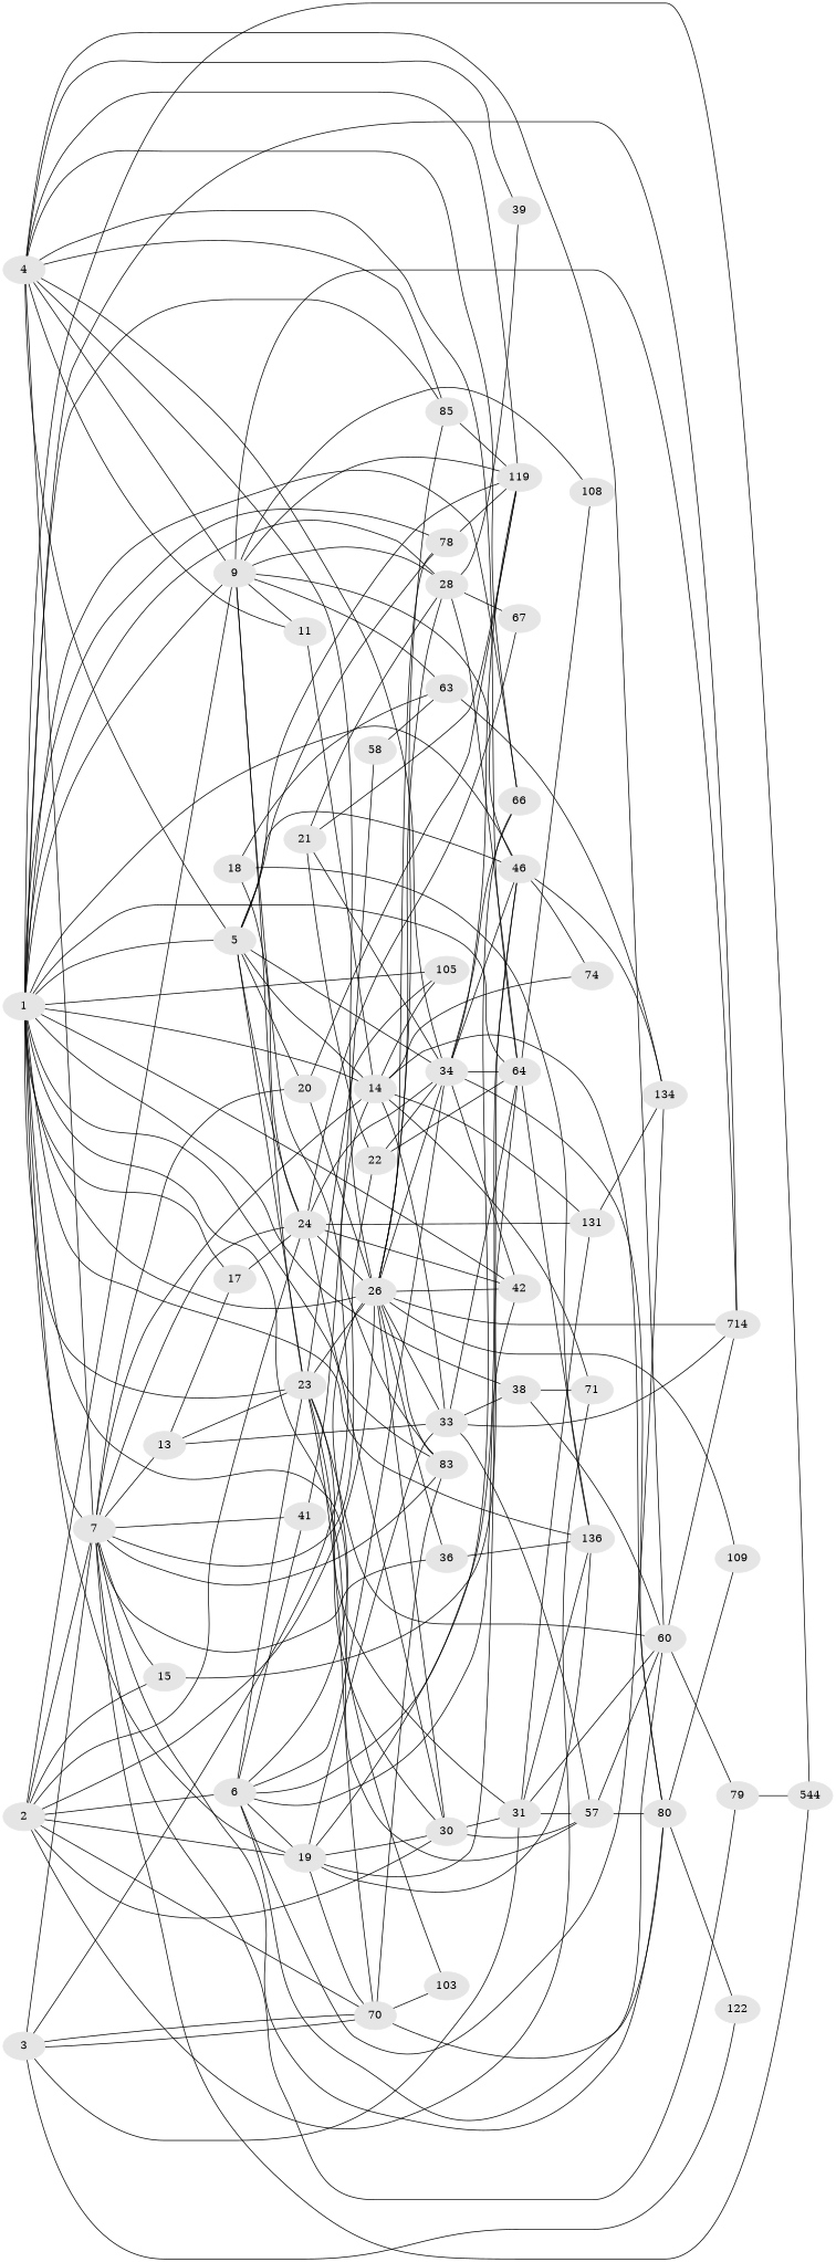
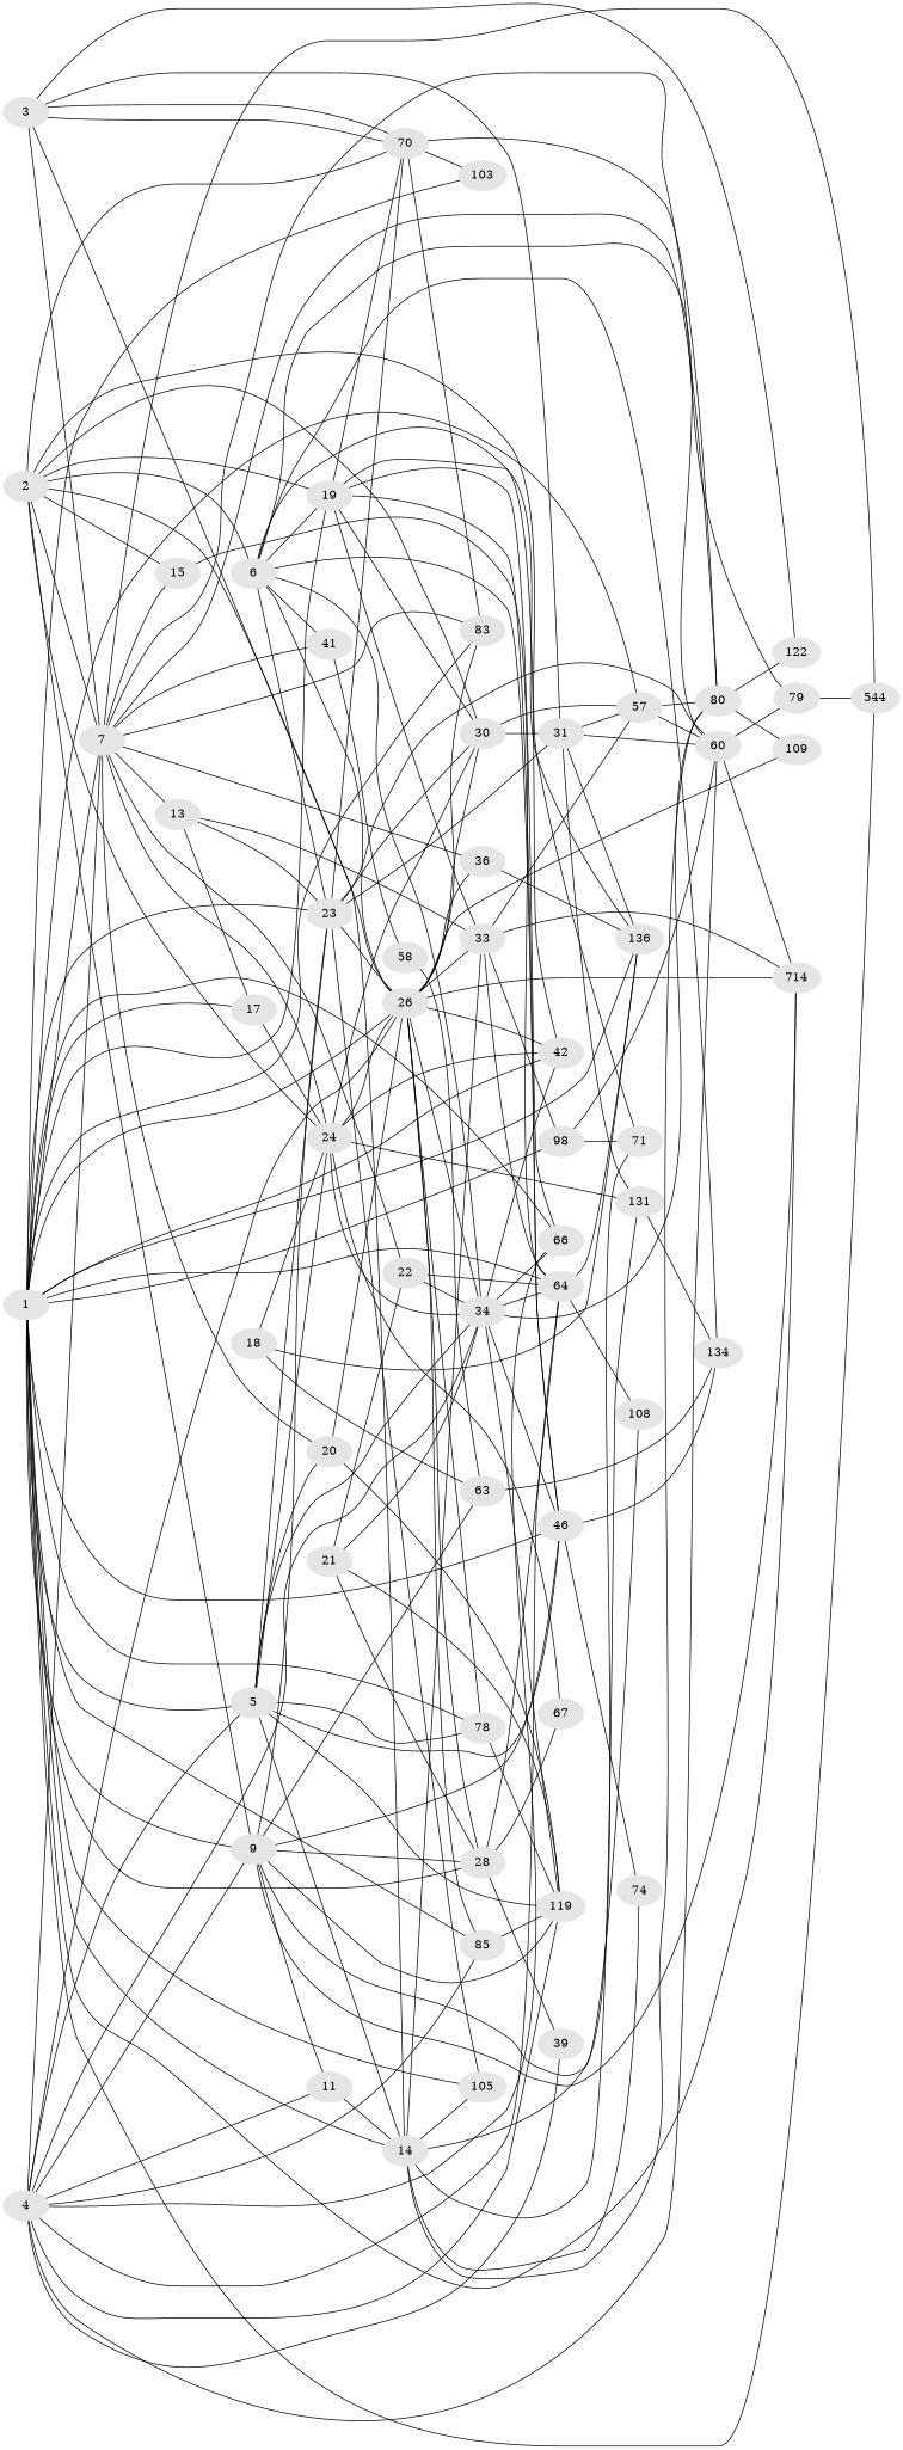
  graph {
    rankdir=LR
    node [color=gray90 style=filled]
    1 [super="+16+10"]
    5 [super="+142+118+8"]
    7 [super="+49"]
    9 [super="+69+12"]
    14 [super="+107"]
    17 [super="+135"]
    19 [super="+27+101"]
    23 [super="+45"]
    26 [super="+54+129+48+29"]
    28 [super="+98+120"]
-   38 [super="+139"]
+   38 [super="+139" label=98]
    42 [super="+111+62"]
    46 [super="+47+104"]
    57 [super="+127"]
    64 [super="+140+124"]
    66 [super="+97"]
    78
    83 [super="+106"]
    85 [super="+141"]
    103
    105
    n22 [label=714]
    136
    n24 [label=544]
    24 [super="+32+143+116"]
    34 [super="+56+125"]
    119 [super="+121"]
    20 [super="+137"]
    15
    41
    13
    22
    36 [super="+76"]
    79
    80 [super="+113"]
    11
    63 [super="+110"]
    108
    71
    33 [super="+96+133"]
    74
    131
    30 [super="+90+117"]
    70 [super="+102"]
    31 [super="+35+51+59+112"]
    60 [super="+73+82"]
    109
    39
    67
    134
    2 [super="+61+132"]
    6 [super="+91+25+126"]
    3
    122
    4 [super="+53+55"]
    58
    18
    21 [super="+149"]
    1 -- 5
    1 -- 7 [weight=2]
    1 -- 9
    1 -- 14
    1 -- 17
    1 -- 19
    1 -- 23 [weight=2]
    1 -- 26
    1 -- 28 [weight=3]
    1 -- 38
    1 -- 42
    1 -- 46
    1 -- 57
    1 -- 64
    1 -- 66
    1 -- 78 [weight=2]
    1 -- 83
    1 -- 85
    1 -- 103
    1 -- 105
    1 -- n22
    1 -- 136
    1 -- n24
    5 -- 14
    5 -- 23
    5 -- 46
    5 -- 78
    5 -- 24
    5 -- 34
    5 -- 119 [weight=2]
    5 -- 20
-   7 -- 14 [weight=2]
    7 -- 83
    7 -- n24
    7 -- 24 [weight=2]
    7 -- 20
    7 -- 15
    7 -- 41
    7 -- 13
    7 -- 22
    7 -- 36
    7 -- 79
    7 -- 80
    9 -- 23
    9 -- 28
    9 -- 46
-   9 -- 83
    9 -- n22
    9 -- 119
    9 -- 11
    9 -- 63
    9 -- 108
    14 -- 105
    14 -- 80
    14 -- 71
    14 -- 33
    14 -- 74
    14 -- 131
    17 -- 24
    19 -- 46
    19 -- 66
    19 -- 136
    19 -- 33
    19 -- 30
    19 -- 70
    23 -- 26
    23 -- 105
    23 -- 30
    23 -- 70
    23 -- 31
    23 -- 60
    26 -- 28
    26 -- 42
    26 -- 78
    26 -- 83 [weight=2]
    26 -- 85 [weight=2]
    26 -- n22
    26 -- 34
    26 -- 36
    26 -- 33
    26 -- 30 [weight=2]
    26 -- 109
    28 -- 64
    28 -- 39
    28 -- 67
    38 -- 71
    38 -- 60
    46 -- 74
    46 -- 134
    57 -- 80
    57 -- 60
    64 -- 136
    64 -- 108
    78 -- 119
    85 -- 119
    24 -- 26
    24 -- 42
    24 -- 34
    24 -- 131 [weight=2]
    24 -- 30
    24 -- 67
    34 -- 42 [weight=2]
    34 -- 46
    34 -- 64
    34 -- 66
    34 -- 119
    34 -- 80
    20 -- 26
    20 -- 119
    15 -- 64
    41 -- 58
    13 -- 17
    13 -- 23
    13 -- 33
    22 -- 64
    22 -- 34
    36 -- 136
    79 -- n24
    80 -- 109
    80 -- 122
    11 -- 14
    63 -- 134
    33 -- 38
    33 -- 57
    33 -- 64
    33 -- n22
    131 -- 134
    30 -- 57
    30 -- 31 [weight=3]
    70 -- 83
    70 -- 103
    70 -- 80
    31 -- 57 [weight=2]
    31 -- 136
    31 -- 131
    31 -- 60
    60 -- n22
    60 -- 79
    2 -- 7
    2 -- 9
    2 -- 19
    2 -- 26
    2 -- 24
    2 -- 15
    2 -- 71
    2 -- 30
    2 -- 70
    2 -- 6
    6 -- 19 [weight=2]
    6 -- 23 [weight=2]
    6 -- 26
    6 -- 42
    6 -- 46
    6 -- 34
    6 -- 41
    6 -- 60
    6 -- 134
    3 -- 7
    3 -- 14
    3 -- 70
    3 -- 70
    3 -- 31
    3 -- 122
    4 -- 5
    4 -- 7
    4 -- 9
    4 -- 26 [weight=2]
    4 -- 64 [weight=3]
    4 -- 66
    4 -- 85
    4 -- 34
    4 -- 119
    4 -- 11
    4 -- 60
    4 -- 39
    58 -- 63
    18 -- 136
    18 -- 24 [weight=2]
    18 -- 63
    21 -- 28
    21 -- 34
    21 -- 119
    21 -- 22
  }
